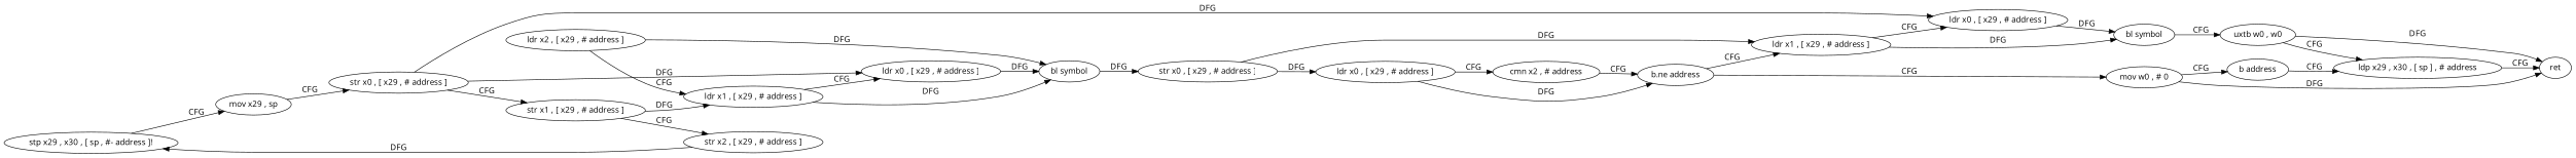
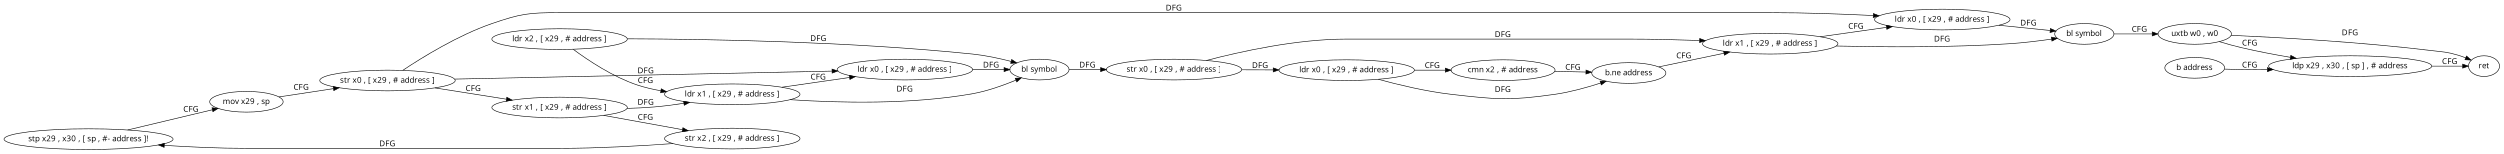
  digraph {
    fontname="Open Sans"
    rankdir=LR
    node [fontname="Open Sans"]
    edge [fontname="Open Sans"]
    n1 [label="stp x29 , x30 , [ sp , #- address ]!"]
    n2 [label="mov x29 , sp"]
    n3 [label="str x0 , [ x29 , # address ]"]
    n4 [label="str x1 , [ x29 , # address ]"]
    n5 [label="ldr x0 , [ x29 , # address ]"]
    n6 [label="ldr x0 , [ x29 , # address ]"]
    n7 [label="str x2 , [ x29 , # address ]"]
    n8 [label="ldr x1 , [ x29 , # address ]"]
    n9 [label="bl symbol"]
    n10 [label="bl symbol"]
    n11 [label="ldr x2 , [ x29 , # address ]"]
    n12 [label="str x0 , [ x29 , # address ]"]
    n13 [label="ldr x0 , [ x29 , # address ]"]
    n14 [label="ldr x1 , [ x29 , # address ]"]
    n15 [label="cmn x2 , # address"]
    n16 [label="b.ne address"]
-   n17 [label="mov w0 , # 0"]
    n18 [label="b address"]
    n19 [label=ret]
    n20 [label="uxtb w0 , w0"]
    n21 [label="ldp x29 , x30 , [ sp ] , # address"]
    n1 -> n2 [label=CFG]
    n2 -> n3 [label=CFG]
    n3 -> n4 [label=CFG]
    n3 -> n5 [label=DFG]
    n3 -> n6 [label=DFG]
    n4 -> n7 [label=CFG]
    n4 -> n8 [label=DFG]
    n5 -> n9 [label=DFG]
    n6 -> n10 [label=DFG]
    n7 -> n1 [label=DFG]
    n8 -> n5 [label=CFG]
    n8 -> n9 [label=DFG]
    n9 -> n12 [label=DFG]
    n10 -> n20 [label=CFG]
    n11 -> n8 [label=CFG]
    n11 -> n9 [label=DFG]
    n12 -> n13 [label=DFG]
    n12 -> n14 [label=DFG]
    n13 -> n15 [label=CFG]
    n13 -> n16 [label=DFG]
    n14 -> n6 [label=CFG]
    n14 -> n10 [label=DFG]
    n15 -> n16 [label=CFG]
    n16 -> n14 [label=CFG]
-   n16 -> n17 [label=CFG]
-   n17 -> n18 [label=CFG]
-   n17 -> n19 [label=DFG]
    n18 -> n21 [label=CFG]
    n20 -> n19 [label=DFG]
    n20 -> n21 [label=CFG]
    n21 -> n19 [label=CFG]
  }
